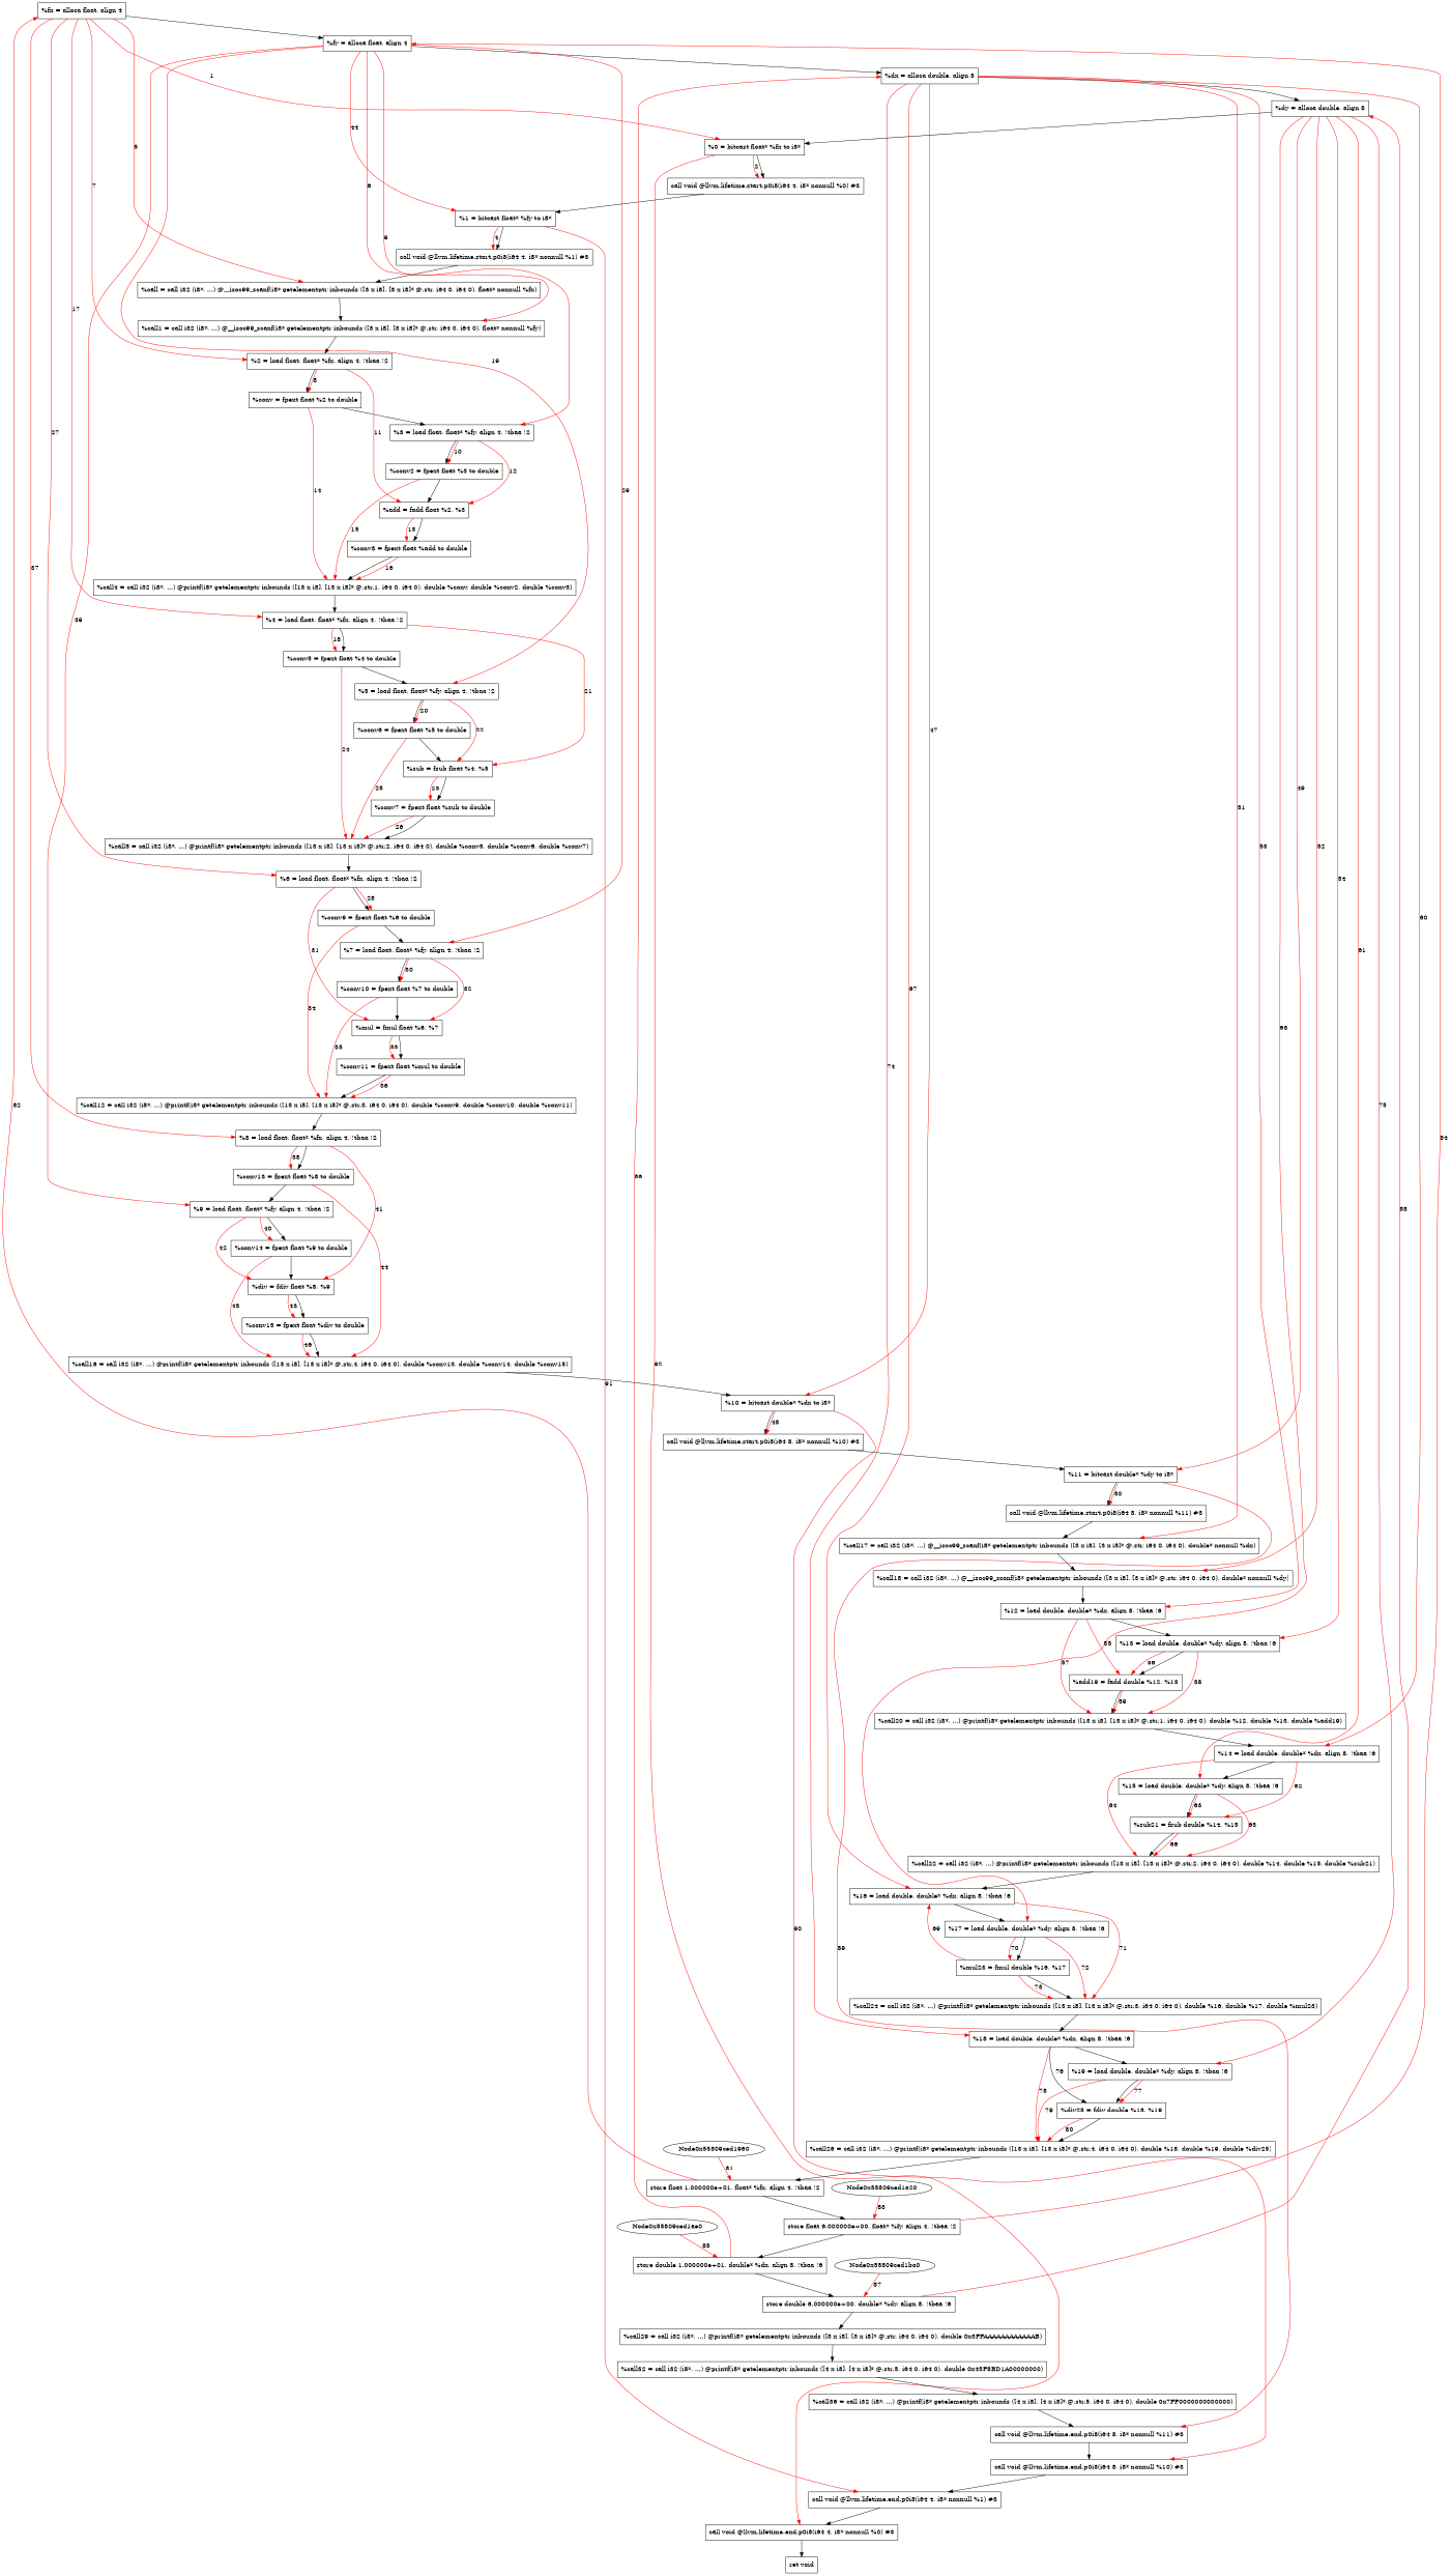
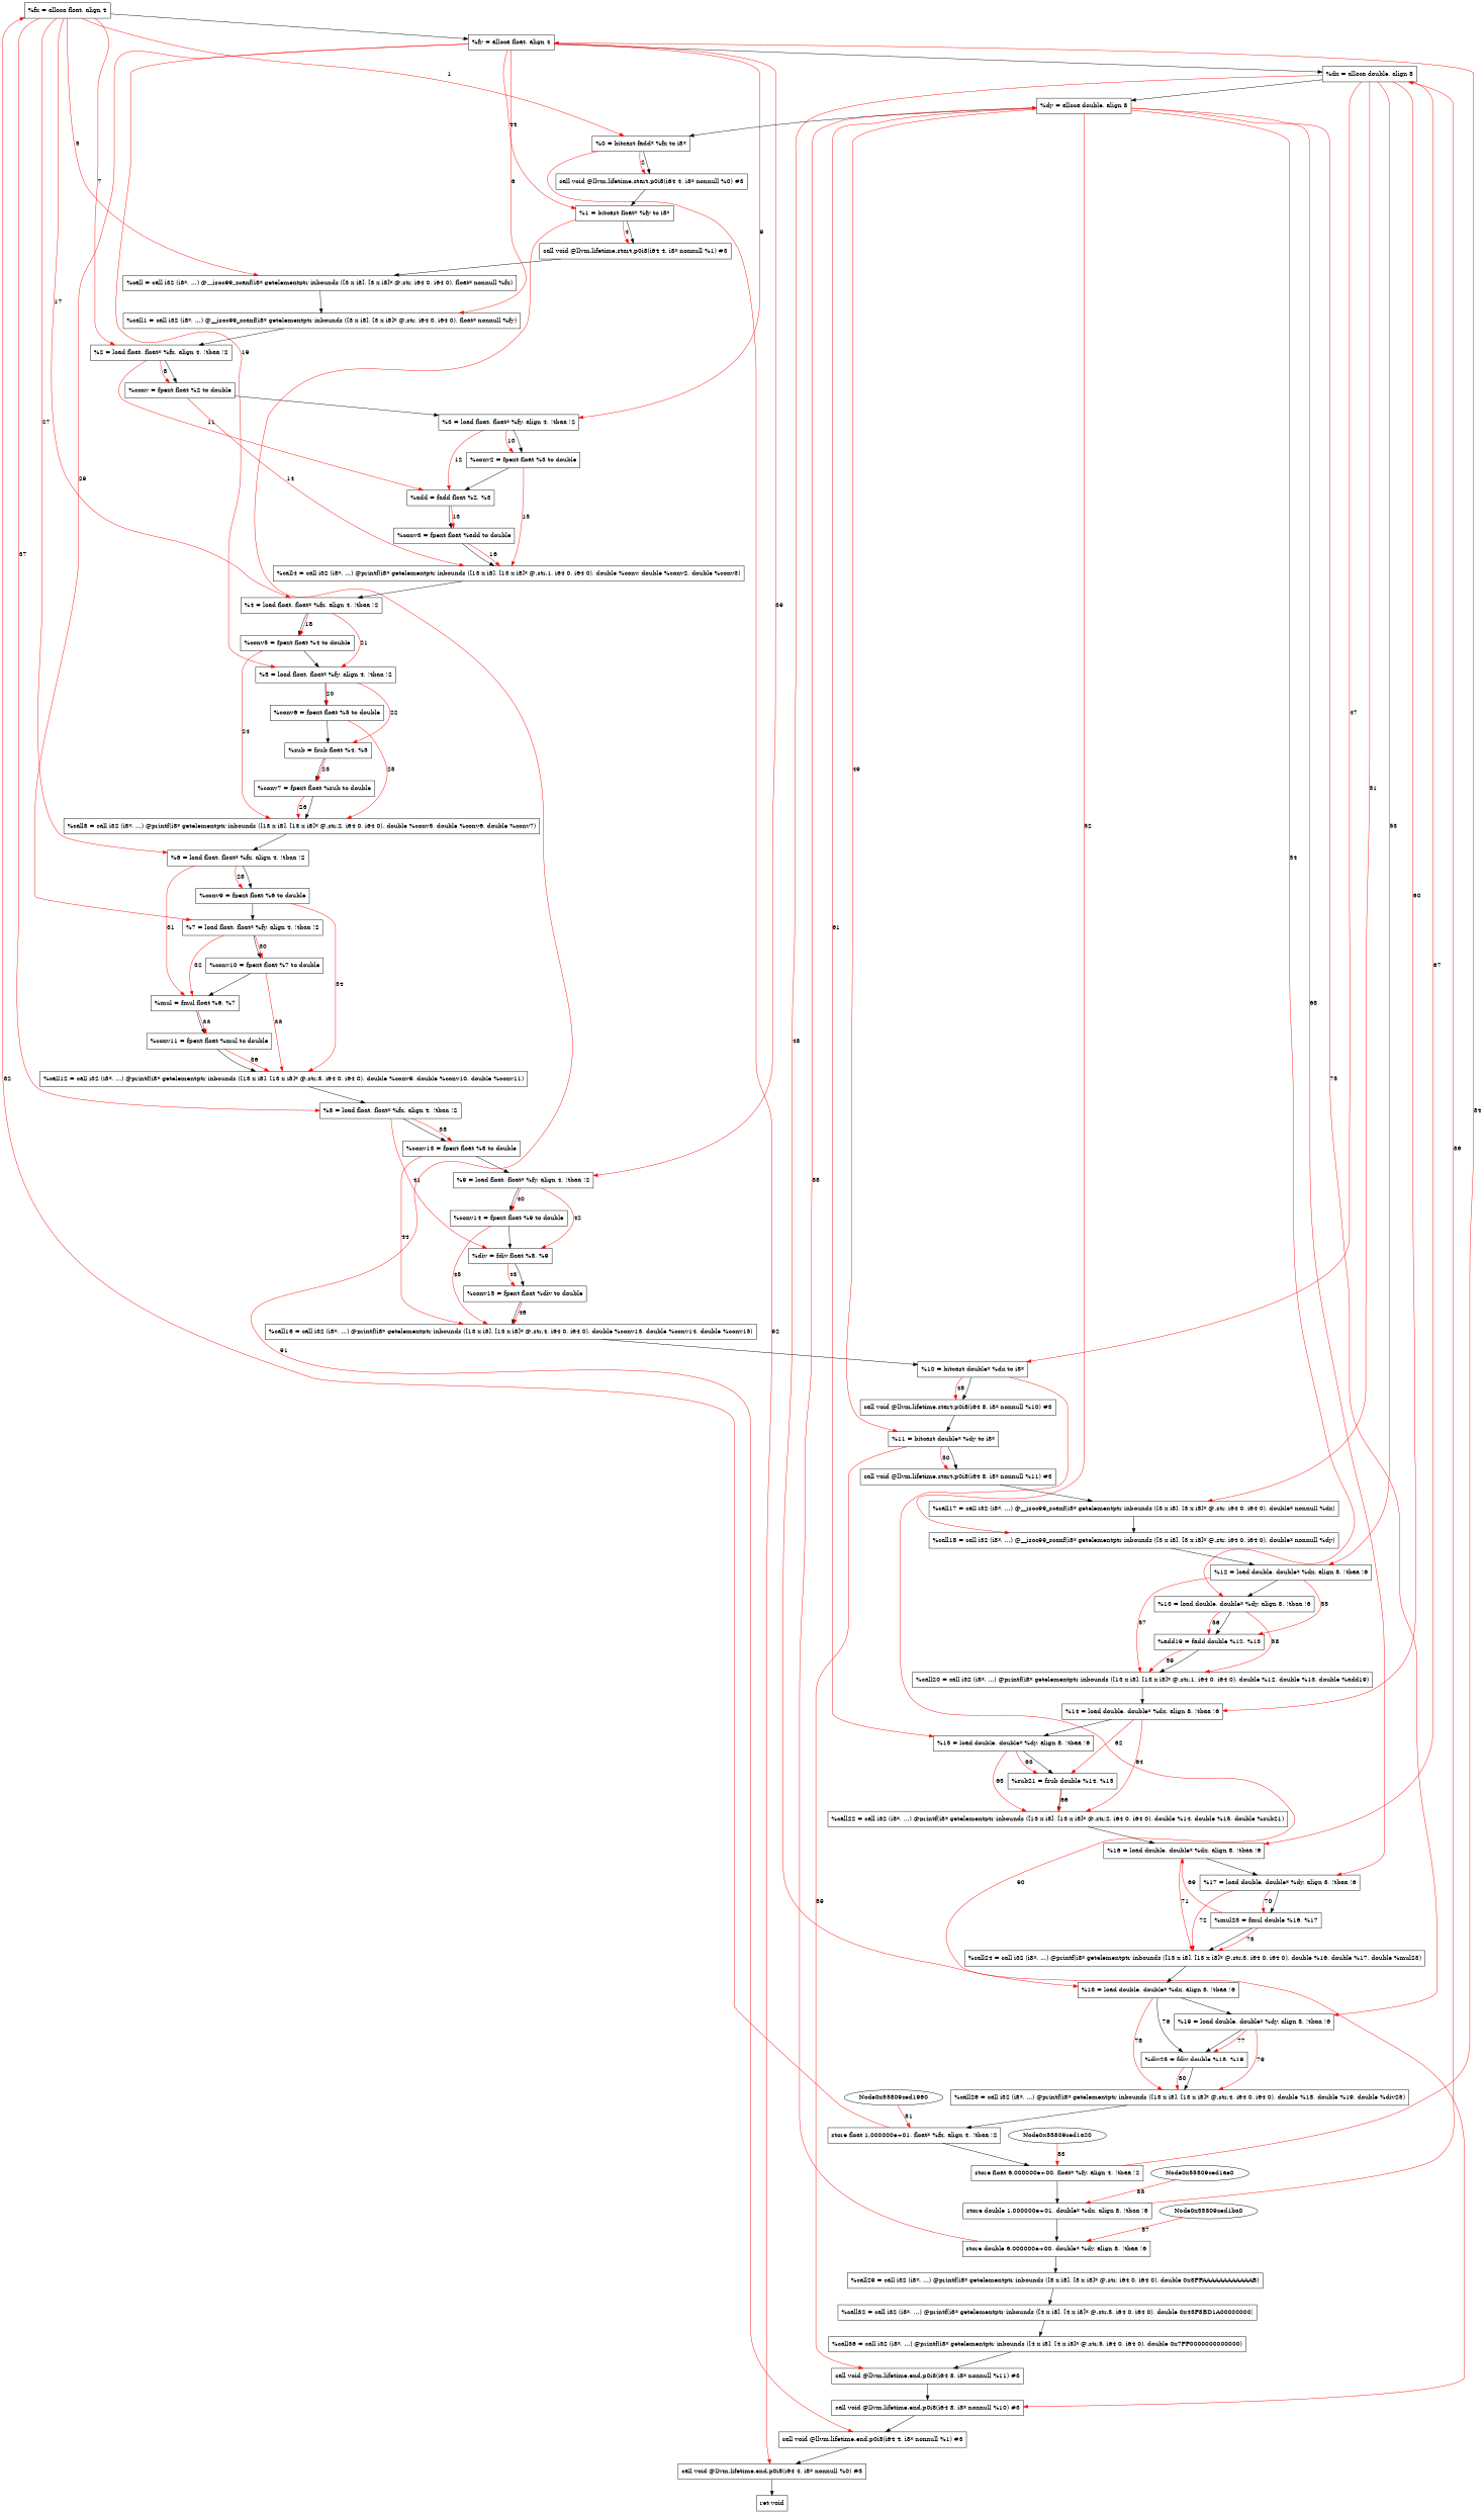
  digraph {
    node [shape=record]
    edge [color=red]
    n1 [label="  %fx = alloca float, align 4"]
    n2 [label="  %fy = alloca float, align 4"]
-   n3 [label="  %0 = bitcast float* %fx to i8*"]
+   n3 [label="%0 = bitcast fadd* %fx to i8*"]
    n4 [label="  %call = call i32 (i8*, ...) @__isoc99_scanf(i8* getelementptr inbounds ([3 x i8], [3 x i8]* @.str, i64 0, i64 0), float* nonnull %fx)"]
    n5 [label="  %2 = load float, float* %fx, align 4, !tbaa !2"]
    n6 [label="  %4 = load float, float* %fx, align 4, !tbaa !2"]
    n7 [label="  %6 = load float, float* %fx, align 4, !tbaa !2"]
    n8 [label="  %8 = load float, float* %fx, align 4, !tbaa !2"]
    n9 [label="  %dx = alloca double, align 8"]
    n10 [label="  %1 = bitcast float* %fy to i8*"]
    n11 [label="  %call1 = call i32 (i8*, ...) @__isoc99_scanf(i8* getelementptr inbounds ([3 x i8], [3 x i8]* @.str, i64 0, i64 0), float* nonnull %fy)"]
    n12 [label="  %3 = load float, float* %fy, align 4, !tbaa !2"]
    n13 [label="  %5 = load float, float* %fy, align 4, !tbaa !2"]
    n14 [label="  %7 = load float, float* %fy, align 4, !tbaa !2"]
    n15 [label="  %9 = load float, float* %fy, align 4, !tbaa !2"]
    n16 [label="  call void @llvm.lifetime.start.p0i8(i64 4, i8* nonnull %0) #3"]
    n17 [label="  call void @llvm.lifetime.end.p0i8(i64 4, i8* nonnull %0) #3"]
    n18 [label="  %conv = fpext float %2 to double"]
    n19 [label="  %add = fadd float %2, %3"]
    n20 [label="  %conv5 = fpext float %4 to double"]
    n21 [label="  %sub = fsub float %4, %5"]
    n22 [label="  %conv9 = fpext float %6 to double"]
    n23 [label="  %mul = fmul float %6, %7"]
    n24 [label="  %conv13 = fpext float %8 to double"]
    n25 [label="  %div = fdiv float %8, %9"]
    n26 [label="  %dy = alloca double, align 8"]
    n27 [label="  %10 = bitcast double* %dx to i8*"]
    n28 [label="  %call17 = call i32 (i8*, ...) @__isoc99_scanf(i8* getelementptr inbounds ([3 x i8], [3 x i8]* @.str, i64 0, i64 0), double* nonnull %dx)"]
    n29 [label="  %12 = load double, double* %dx, align 8, !tbaa !6"]
    n30 [label="  %14 = load double, double* %dx, align 8, !tbaa !6"]
    n31 [label="  %16 = load double, double* %dx, align 8, !tbaa !6"]
    n32 [label="  %18 = load double, double* %dx, align 8, !tbaa !6"]
    n33 [label="  call void @llvm.lifetime.start.p0i8(i64 4, i8* nonnull %1) #3"]
    n34 [label="  call void @llvm.lifetime.end.p0i8(i64 4, i8* nonnull %1) #3"]
    n35 [label="  %conv2 = fpext float %3 to double"]
    n36 [label="  %conv6 = fpext float %5 to double"]
    n37 [label="  %conv10 = fpext float %7 to double"]
    n38 [label="  %conv14 = fpext float %9 to double"]
    n39 [label="  %11 = bitcast double* %dy to i8*"]
    n40 [label="  %call18 = call i32 (i8*, ...) @__isoc99_scanf(i8* getelementptr inbounds ([3 x i8], [3 x i8]* @.str, i64 0, i64 0), double* nonnull %dy)"]
    n41 [label="  %13 = load double, double* %dy, align 8, !tbaa !6"]
    n42 [label="  %15 = load double, double* %dy, align 8, !tbaa !6"]
    n43 [label="  %17 = load double, double* %dy, align 8, !tbaa !6"]
    n44 [label="  %19 = load double, double* %dy, align 8, !tbaa !6"]
    n45 [label="  call void @llvm.lifetime.start.p0i8(i64 8, i8* nonnull %10) #3"]
    n46 [label="  call void @llvm.lifetime.end.p0i8(i64 8, i8* nonnull %10) #3"]
    n47 [label="  %add19 = fadd double %12, %13"]
    n48 [label="  %call20 = call i32 (i8*, ...) @printf(i8* getelementptr inbounds ([13 x i8], [13 x i8]* @.str.1, i64 0, i64 0), double %12, double %13, double %add19)"]
    n49 [label="  %sub21 = fsub double %14, %15"]
    n50 [label="  %call22 = call i32 (i8*, ...) @printf(i8* getelementptr inbounds ([13 x i8], [13 x i8]* @.str.2, i64 0, i64 0), double %14, double %15, double %sub21)"]
    n51 [label="  %call24 = call i32 (i8*, ...) @printf(i8* getelementptr inbounds ([13 x i8], [13 x i8]* @.str.3, i64 0, i64 0), double %16, double %17, double %mul23)"]
    n52 [label="  %div25 = fdiv double %18, %19"]
    n53 [label="  %call26 = call i32 (i8*, ...) @printf(i8* getelementptr inbounds ([13 x i8], [13 x i8]* @.str.4, i64 0, i64 0), double %18, double %19, double %div25)"]
    n54 [label="  call void @llvm.lifetime.start.p0i8(i64 8, i8* nonnull %11) #3"]
    n55 [label="  call void @llvm.lifetime.end.p0i8(i64 8, i8* nonnull %11) #3"]
    n56 [label="  %mul23 = fmul double %16, %17"]
    n57 [label="  ret void"]
    n58 [label="  %call4 = call i32 (i8*, ...) @printf(i8* getelementptr inbounds ([13 x i8], [13 x i8]* @.str.1, i64 0, i64 0), double %conv, double %conv2, double %conv3)"]
    n59 [label="  %conv3 = fpext float %add to double"]
    n60 [label="  %call8 = call i32 (i8*, ...) @printf(i8* getelementptr inbounds ([13 x i8], [13 x i8]* @.str.2, i64 0, i64 0), double %conv5, double %conv6, double %conv7)"]
    n61 [label="  %conv7 = fpext float %sub to double"]
    n62 [label="  %call12 = call i32 (i8*, ...) @printf(i8* getelementptr inbounds ([13 x i8], [13 x i8]* @.str.3, i64 0, i64 0), double %conv9, double %conv10, double %conv11)"]
    n63 [label="  %conv11 = fpext float %mul to double"]
    n64 [label="  %call16 = call i32 (i8*, ...) @printf(i8* getelementptr inbounds ([13 x i8], [13 x i8]* @.str.4, i64 0, i64 0), double %conv13, double %conv14, double %conv15)"]
    n65 [label="  %conv15 = fpext float %div to double"]
    n66 [label="  store float 1.000000e+01, float* %fx, align 4, !tbaa !2"]
    n67 [label="  store float 6.000000e+00, float* %fy, align 4, !tbaa !2"]
    n68 [label="  store double 1.000000e+01, double* %dx, align 8, !tbaa !6"]
    n69 [label="  store double 6.000000e+00, double* %dy, align 8, !tbaa !6"]
    n70 [label="  %call29 = call i32 (i8*, ...) @printf(i8* getelementptr inbounds ([3 x i8], [3 x i8]* @.str, i64 0, i64 0), double 0x3FFAAAAAAAAAAAAB)"]
    n71 [label="  %call32 = call i32 (i8*, ...) @printf(i8* getelementptr inbounds ([4 x i8], [4 x i8]* @.str.5, i64 0, i64 0), double 0x45F8BD1A00000000)"]
    n72 [label="  %call36 = call i32 (i8*, ...) @printf(i8* getelementptr inbounds ([4 x i8], [4 x i8]* @.str.5, i64 0, i64 0), double 0x7FF0000000000000)"]
    Node0x55809ced1960 [shape=""]
    Node0x55809ced1a20 [shape=""]
    Node0x55809ced1ae0 [shape=""]
    Node0x55809ced1ba0 [shape=""]
    n1 -> n2 [color=""]
    n1 -> n3 [label=1]
    n1 -> n4 [label=5]
    n1 -> n5 [label=7]
    n1 -> n6 [label=17]
    n1 -> n7 [label=27]
    n1 -> n8 [label=37]
    n2 -> n9 [color=""]
    n2 -> n10 [label=44]
    n2 -> n11 [label=6]
    n2 -> n12 [label=9]
    n2 -> n13 [label=19]
    n2 -> n14 [label=29]
    n2 -> n15 [label=39]
    n3 -> n16 [color=""]
    n3 -> n16 [label=2]
    n3 -> n17 [label=92]
    n4 -> n11 [color=""]
    n5 -> n18 [color=""]
    n5 -> n18 [label=8]
    n5 -> n19 [label=11]
    n6 -> n20 [color=""]
    n6 -> n20 [label=18]
-   n6 -> n21 [label=21]
+   n6 -> n13 [label=21]
    n7 -> n22 [color=""]
    n7 -> n22 [label=28]
    n7 -> n23 [label=31]
    n8 -> n24 [color=""]
    n8 -> n24 [label=38]
    n8 -> n25 [label=41]
    n9 -> n26 [color=""]
    n9 -> n27 [label=47]
    n9 -> n28 [label=51]
    n9 -> n29 [label=53]
    n9 -> n30 [label=60]
    n9 -> n31 [label=67]
-   n9 -> n32 [label=74]
+   n9 -> n32 [label=48]
    n10 -> n33 [color=""]
    n10 -> n33 [label=4]
    n10 -> n34 [label=91]
    n11 -> n5 [color=""]
    n12 -> n19 [label=12]
    n12 -> n35 [color=""]
    n12 -> n35 [label=10]
    n13 -> n21 [label=22]
    n13 -> n36 [color=""]
    n13 -> n36 [label=20]
    n14 -> n23 [label=32]
    n14 -> n37 [color=""]
    n14 -> n37 [label=30]
    n15 -> n25 [label=42]
    n15 -> n38 [color=""]
    n15 -> n38 [label=40]
    n16 -> n10 [color=""]
    n17 -> n57 [color=""]
    n18 -> n12 [color=""]
    n18 -> n58 [label=14]
    n19 -> n59 [color=""]
    n19 -> n59 [label=13]
    n20 -> n13 [color=""]
    n20 -> n60 [label=24]
    n21 -> n61 [color=""]
    n21 -> n61 [label=23]
    n22 -> n14 [color=""]
    n22 -> n62 [label=34]
    n23 -> n63 [color=""]
    n23 -> n63 [label=33]
    n24 -> n15 [color=""]
    n24 -> n64 [label=44]
    n25 -> n65 [color=""]
    n25 -> n65 [label=43]
    n26 -> n3 [color=""]
    n26 -> n39 [label=49]
    n26 -> n40 [label=52]
    n26 -> n41 [label=54]
    n26 -> n42 [label=61]
    n26 -> n43 [label=68]
    n26 -> n44 [label=75]
    n27 -> n45 [color=""]
    n27 -> n45 [label=48]
    n27 -> n46 [label=90]
    n28 -> n40 [color=""]
    n29 -> n41 [color=""]
    n29 -> n47 [label=55]
    n29 -> n48 [label=57]
    n30 -> n42 [color=""]
    n30 -> n49 [label=62]
    n30 -> n50 [label=64]
    n31 -> n43 [color=""]
    n31 -> n51 [label=71]
    n32 -> n44 [color=""]
    n32 -> n52 [color=black label=76]
    n32 -> n53 [label=78]
    n33 -> n4 [color=""]
    n34 -> n17 [color=""]
    n35 -> n19 [color=""]
    n35 -> n58 [label=15]
    n36 -> n21 [color=""]
    n36 -> n60 [label=25]
    n37 -> n23 [color=""]
    n37 -> n62 [label=35]
    n38 -> n25 [color=""]
    n38 -> n64 [label=45]
    n39 -> n54 [color=""]
    n39 -> n54 [label=50]
    n39 -> n55 [label=89]
    n40 -> n29 [color=""]
    n41 -> n47 [color=""]
    n41 -> n47 [label=56]
    n41 -> n48 [label=58]
    n42 -> n49 [color=""]
    n42 -> n49 [label=63]
    n42 -> n50 [label=65]
    n43 -> n51 [label=72]
    n43 -> n56 [color=""]
    n43 -> n56 [label=70]
    n44 -> n52 [color=""]
    n44 -> n52 [label=77]
    n44 -> n53 [label=79]
    n45 -> n39 [color=""]
    n46 -> n34 [color=""]
    n47 -> n48 [color=""]
    n47 -> n48 [label=59]
    n48 -> n30 [color=""]
    n49 -> n50 [color=""]
    n49 -> n50 [label=66]
    n50 -> n31 [color=""]
    n51 -> n32 [color=""]
    n52 -> n53 [color=""]
    n52 -> n53 [label=80]
    n53 -> n66 [color=""]
    n54 -> n28 [color=""]
    n55 -> n46 [color=""]
    n56 -> n31 [label=69]
    n56 -> n51 [color=""]
    n56 -> n51 [label=73]
    n58 -> n6 [color=""]
    n59 -> n58 [color=""]
    n59 -> n58 [label=16]
    n60 -> n7 [color=""]
    n61 -> n60 [color=""]
    n61 -> n60 [label=26]
    n62 -> n8 [color=""]
    n63 -> n62 [color=""]
    n63 -> n62 [label=36]
    n64 -> n27 [color=""]
    n65 -> n64 [color=""]
    n65 -> n64 [label=46]
    n66 -> n1 [label=82]
    n66 -> n67 [color=""]
    n67 -> n2 [label=84]
    n67 -> n68 [color=""]
    n68 -> n9 [label=86]
    n68 -> n69 [color=""]
    n69 -> n26 [label=88]
    n69 -> n70 [color=""]
    n70 -> n71 [color=""]
    n71 -> n72 [color=""]
    n72 -> n55 [color=""]
    Node0x55809ced1960 -> n66 [label=81]
    Node0x55809ced1a20 -> n67 [label=83]
    Node0x55809ced1ae0 -> n68 [label=85]
    Node0x55809ced1ba0 -> n69 [label=87]
  }
